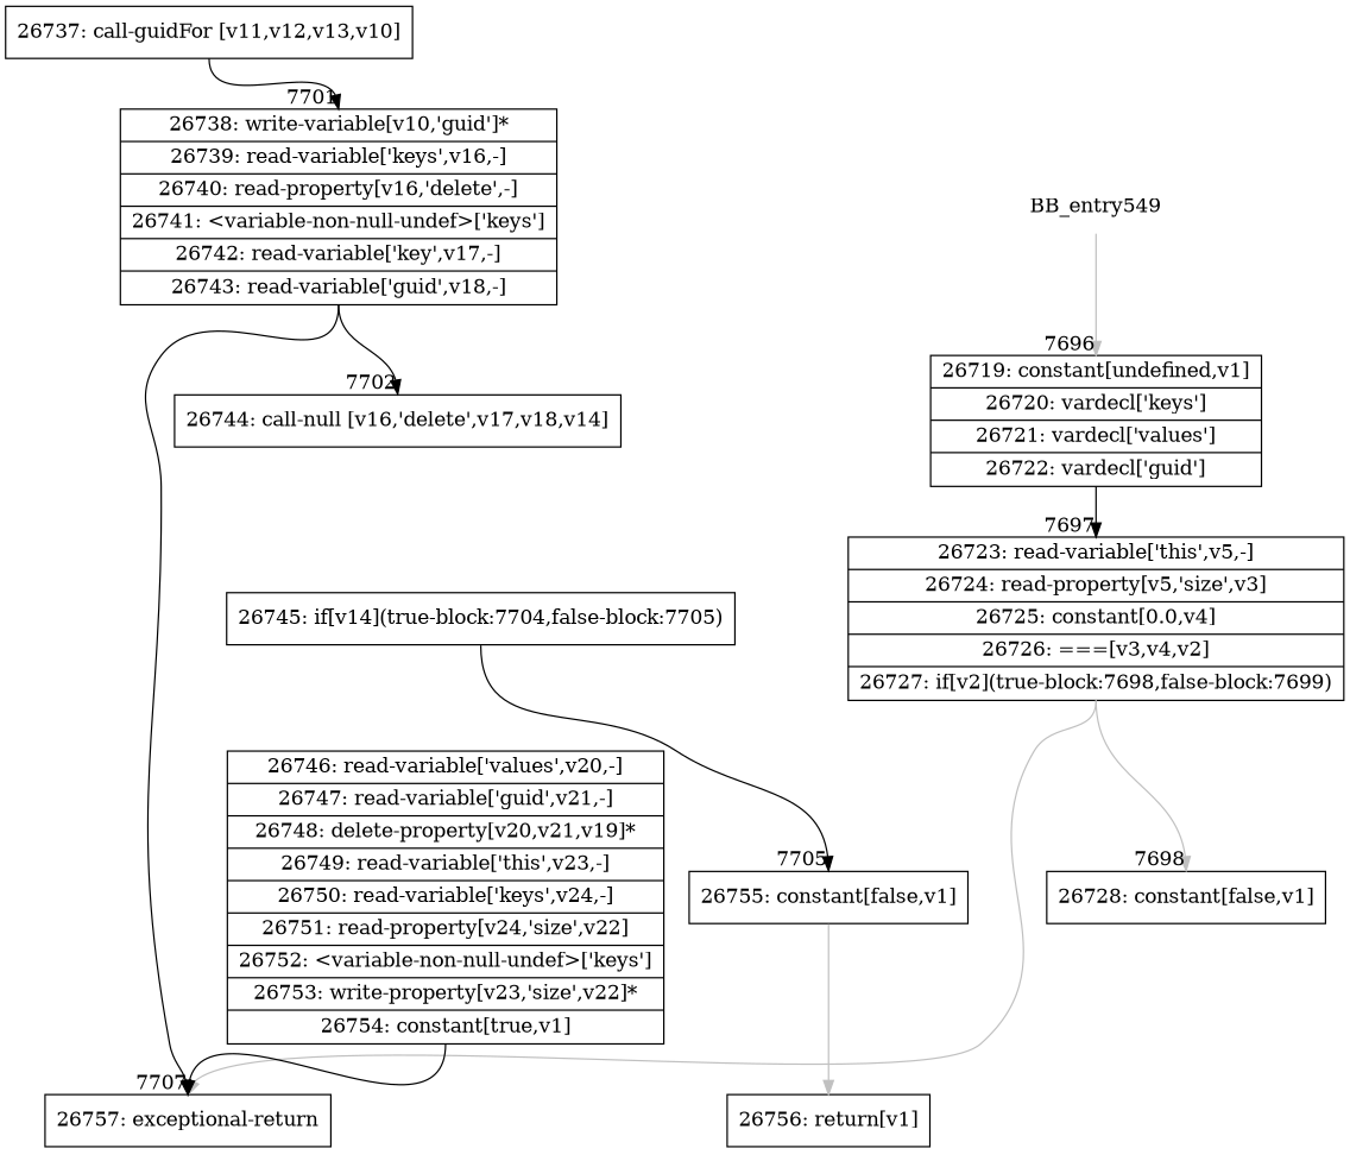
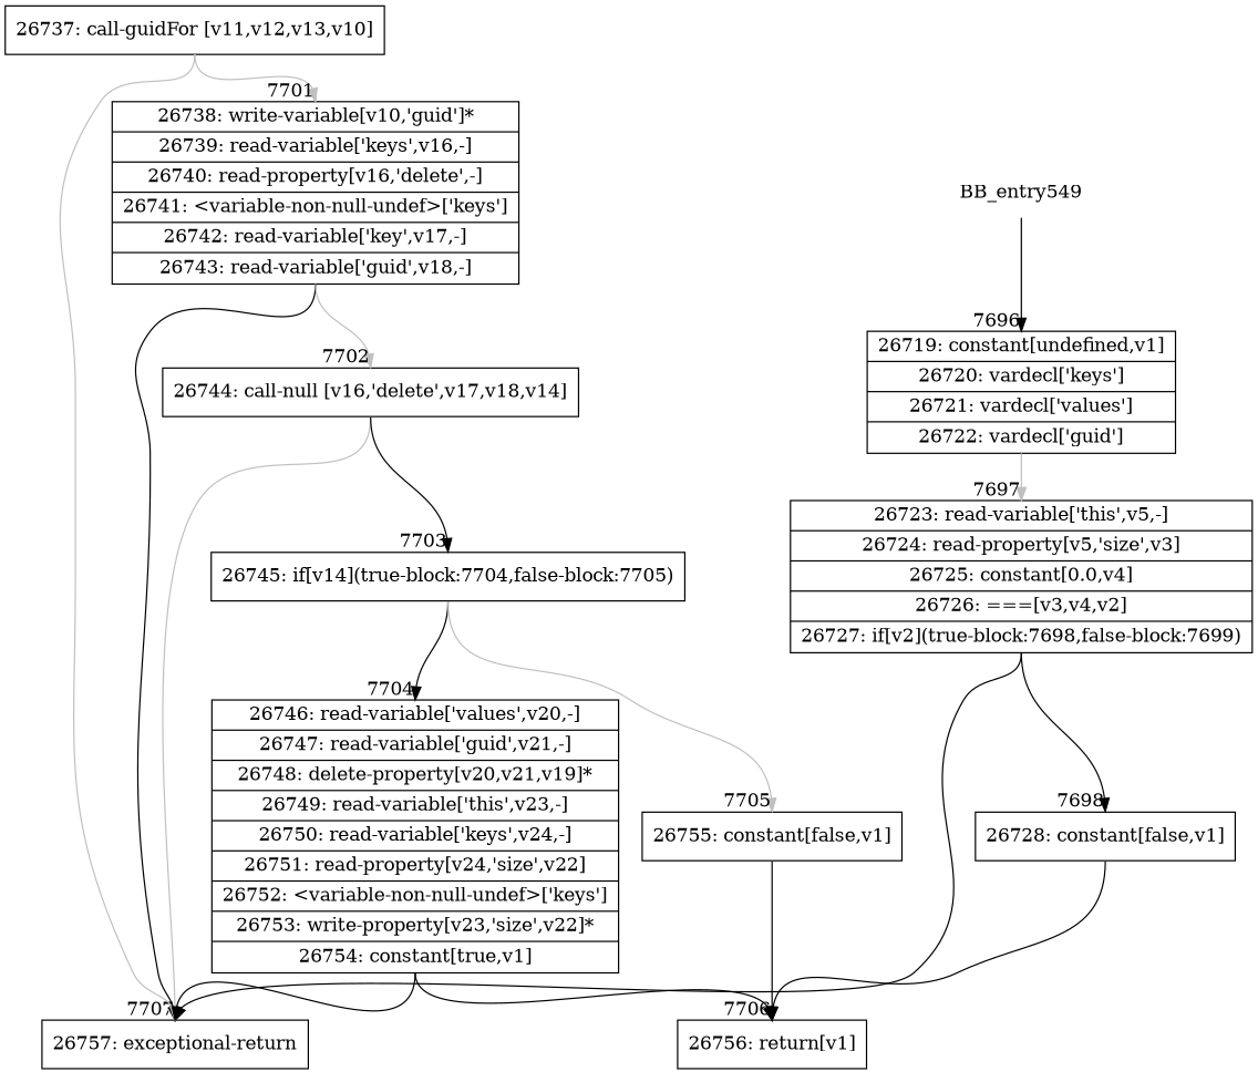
  digraph {
    rankdir=TD
    node [shape=record]
    edge [headport=n tailport=s]
    n1 [label=BB_entry549 shape=none]
    n2 [label="{26719: constant[undefined,v1]|26720: vardecl['keys']|26721: vardecl['values']|26722: vardecl['guid']}"]
    n3 [label="{26723: read-variable['this',v5,-]|26724: read-property[v5,'size',v3]|26725: constant[0.0,v4]|26726: ===[v3,v4,v2]|26727: if[v2](true-block:7698,false-block:7699)}"]
    n4 [label="{26728: constant[false,v1]}"]
    n5 [label="{26757: exceptional-return}"]
    n6 [label="{26756: return[v1]}"]
    n7 [label="{26737: call-guidFor [v11,v12,v13,v10]}"]
    n8 [label="{26738: write-variable[v10,'guid']*|26739: read-variable['keys',v16,-]|26740: read-property[v16,'delete',-]|26741: \<variable-non-null-undef\>['keys']|26742: read-variable['key',v17,-]|26743: read-variable['guid',v18,-]}"]
    n9 [label="{26744: call-null [v16,'delete',v17,v18,v14]}"]
    n10 [label="{26745: if[v14](true-block:7704,false-block:7705)}"]
    n11 [label="{26746: read-variable['values',v20,-]|26747: read-variable['guid',v21,-]|26748: delete-property[v20,v21,v19]*|26749: read-variable['this',v23,-]|26750: read-variable['keys',v24,-]|26751: read-property[v24,'size',v22]|26752: \<variable-non-null-undef\>['keys']|26753: write-property[v23,'size',v22]*|26754: constant[true,v1]}"]
    n12 [label="{26755: constant[false,v1]}"]
-   n1 -> n2 [headlabel="    7696" color=gray]
-   n2 -> n3 [headlabel="      7697"]
-   n3 -> n4 [headlabel="      7698" color=gray]
-   n3 -> n5 [color=gray headlabel="      7707"]
-   n7 -> n8 [headlabel="      7701"]
+   n1 -> n2 [headlabel="    7696"]
+   n2 -> n3 [headlabel="      7697" color=gray]
+   n3 -> n4 [headlabel="      7698"]
+   n3 -> n5 [color=black headlabel="      7707"]
+   n4 -> n6 [headlabel="      7706"]
+   n7 -> n5 [color=gray]
+   n7 -> n8 [headlabel="      7701" color=gray]
    n8 -> n5 [color=black]
-   n8 -> n9 [headlabel="      7702"]
-   n10 -> n12 [headlabel="      7705"]
+   n8 -> n9 [headlabel="      7702" color=gray]
+   n9 -> n5 [color=gray]
+   n9 -> n10 [headlabel="      7703"]
+   n10 -> n11 [headlabel="      7704"]
+   n10 -> n12 [headlabel="      7705" color=gray]
    n11 -> n5 [color=black]
-   n12 -> n6 [color=gray]
+   n11 -> n6
+   n12 -> n6
  }
